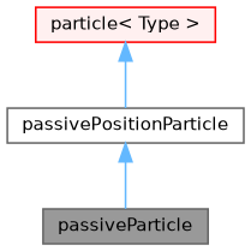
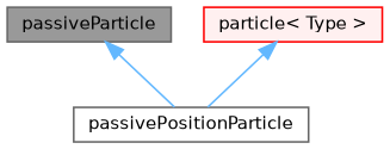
  digraph {
    node [color=gray40 fontname=Helvetica fontsize=10 shape=box style=filled]
    edge [color=steelblue1 dir=back fontname=Helvetica fontsize=10 labelfontname=Helvetica labelfontsize=10 style=solid]
    n1 [fillcolor=grey60 fontcolor=black height=0.2 label=passiveParticle width=0.4]
    n2 [fillcolor=white height=0.2 label=passivePositionParticle width=0.4]
    n3 [color=red fillcolor="#FFF0F0" height=0.2 label="particle\< Type \>" width=0.4]
-   n2 -> n1
+   n1 -> n2
    n3 -> n2
  }
